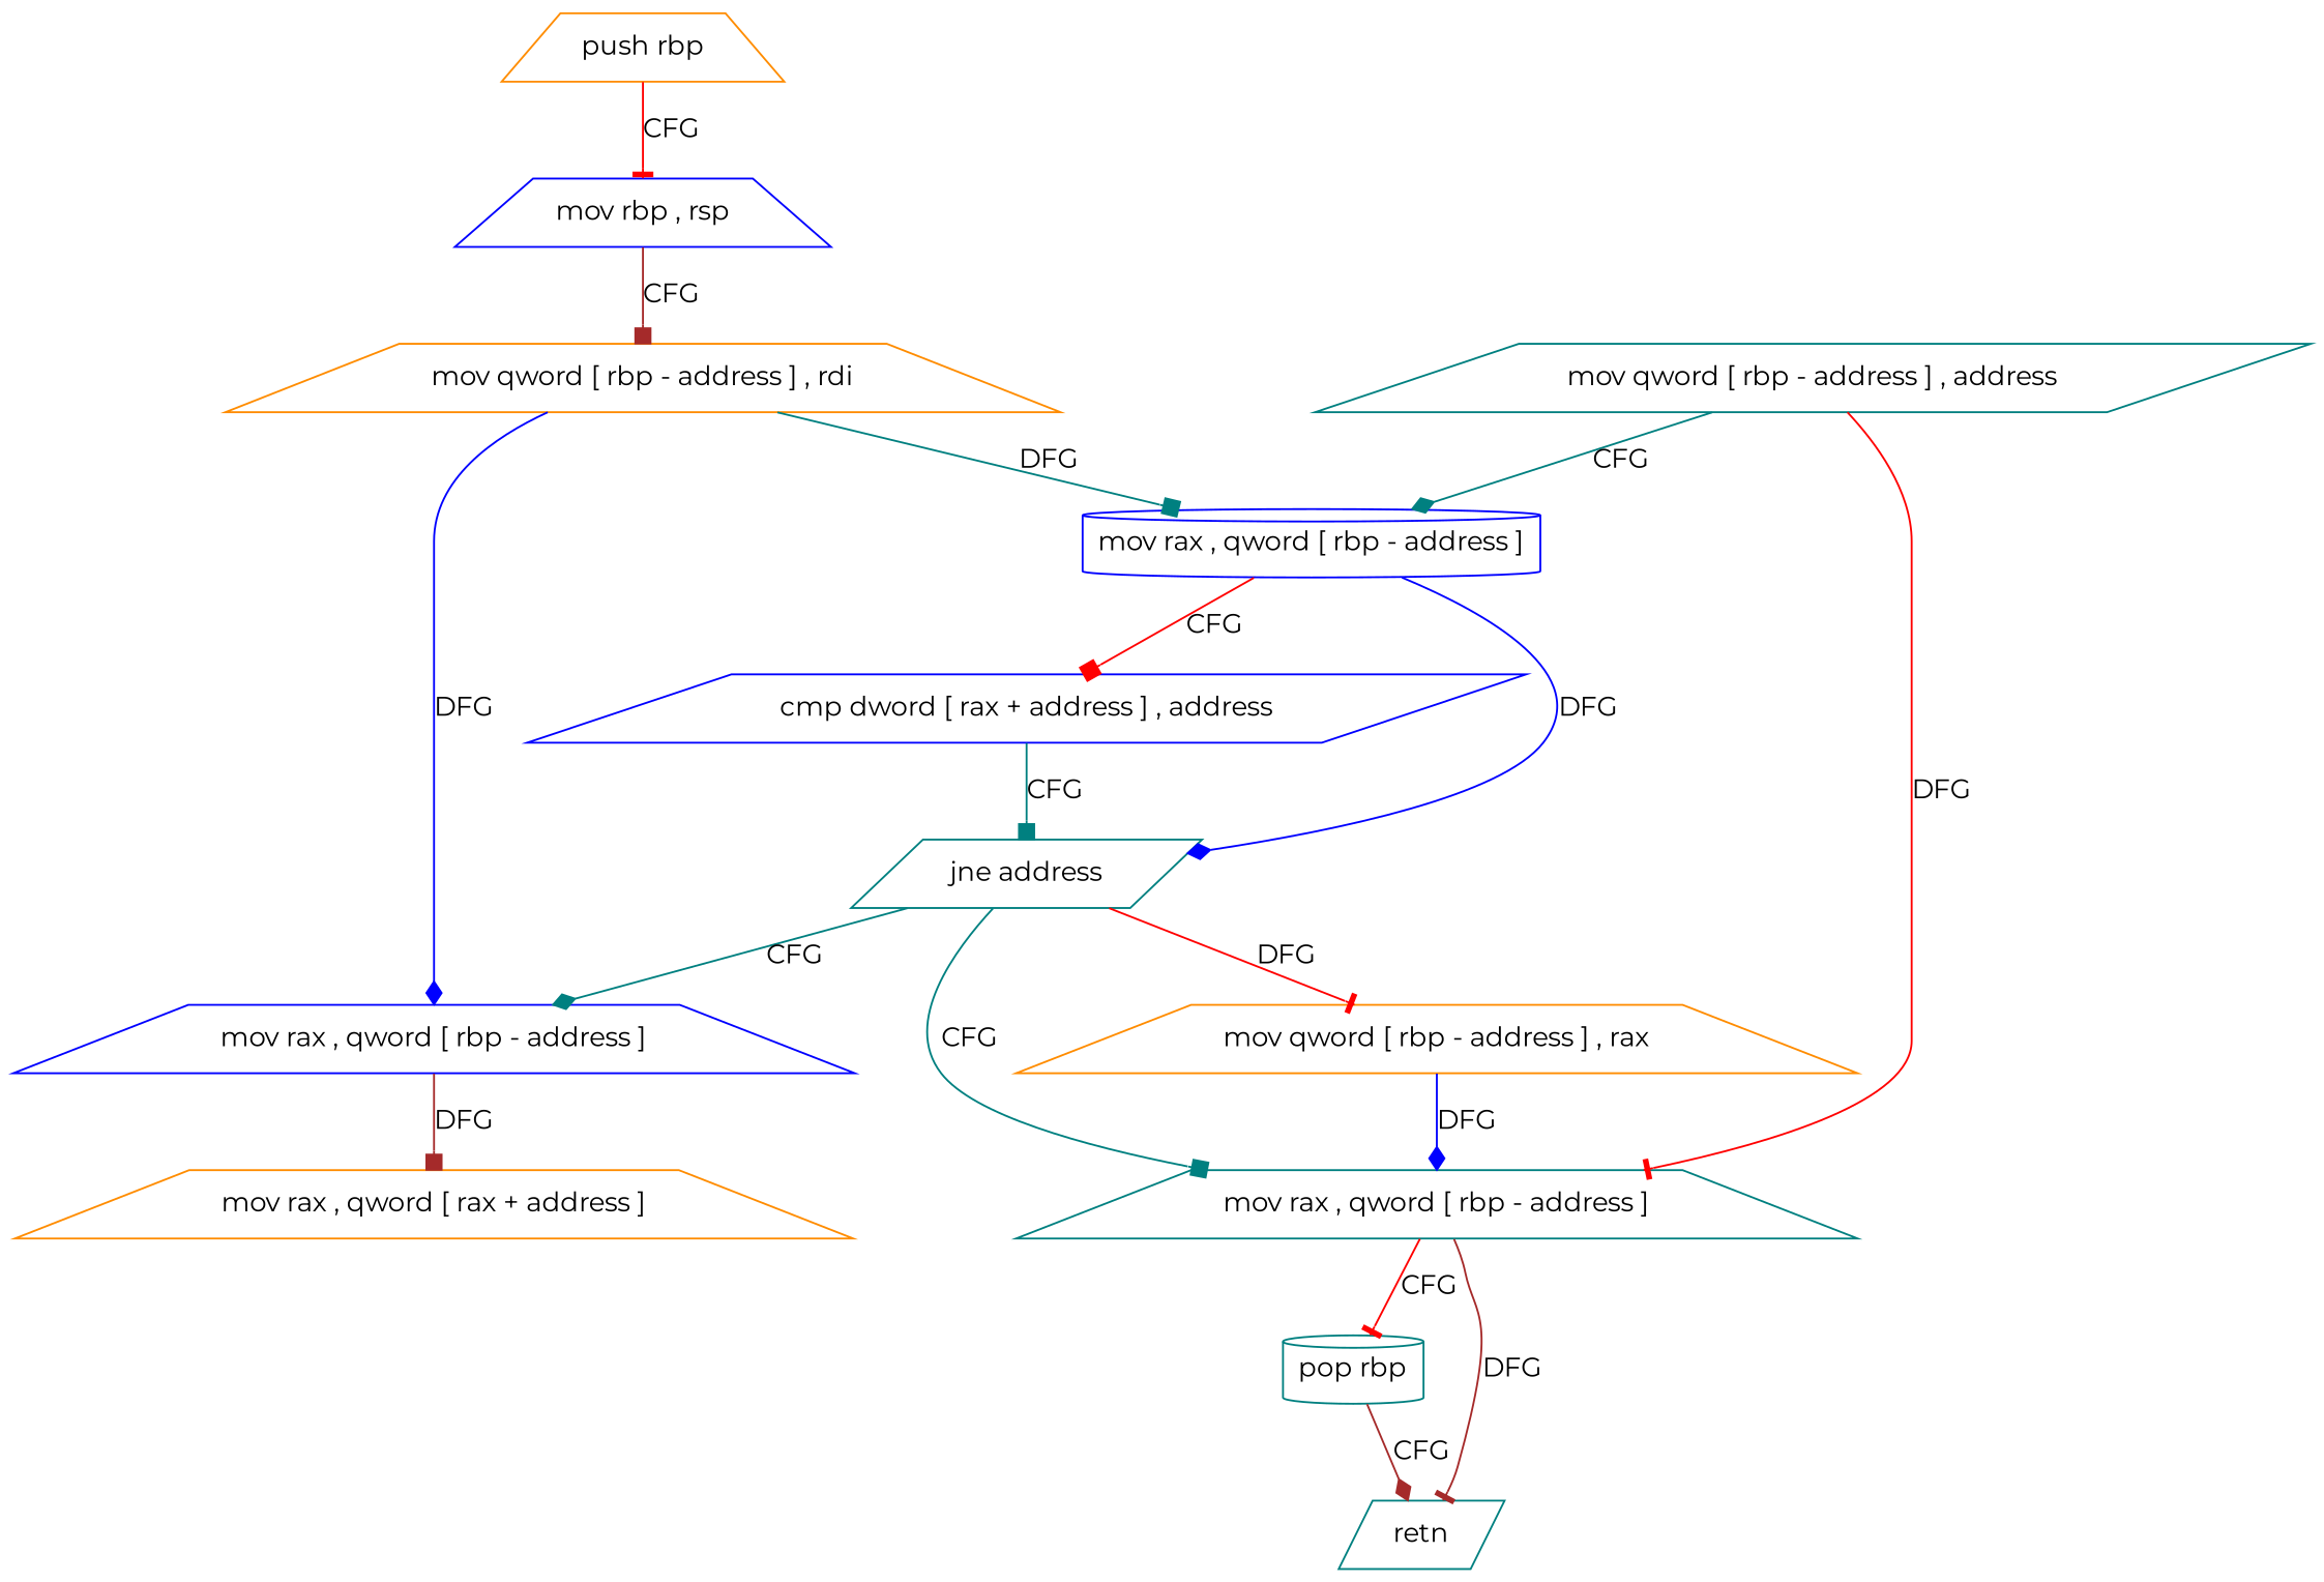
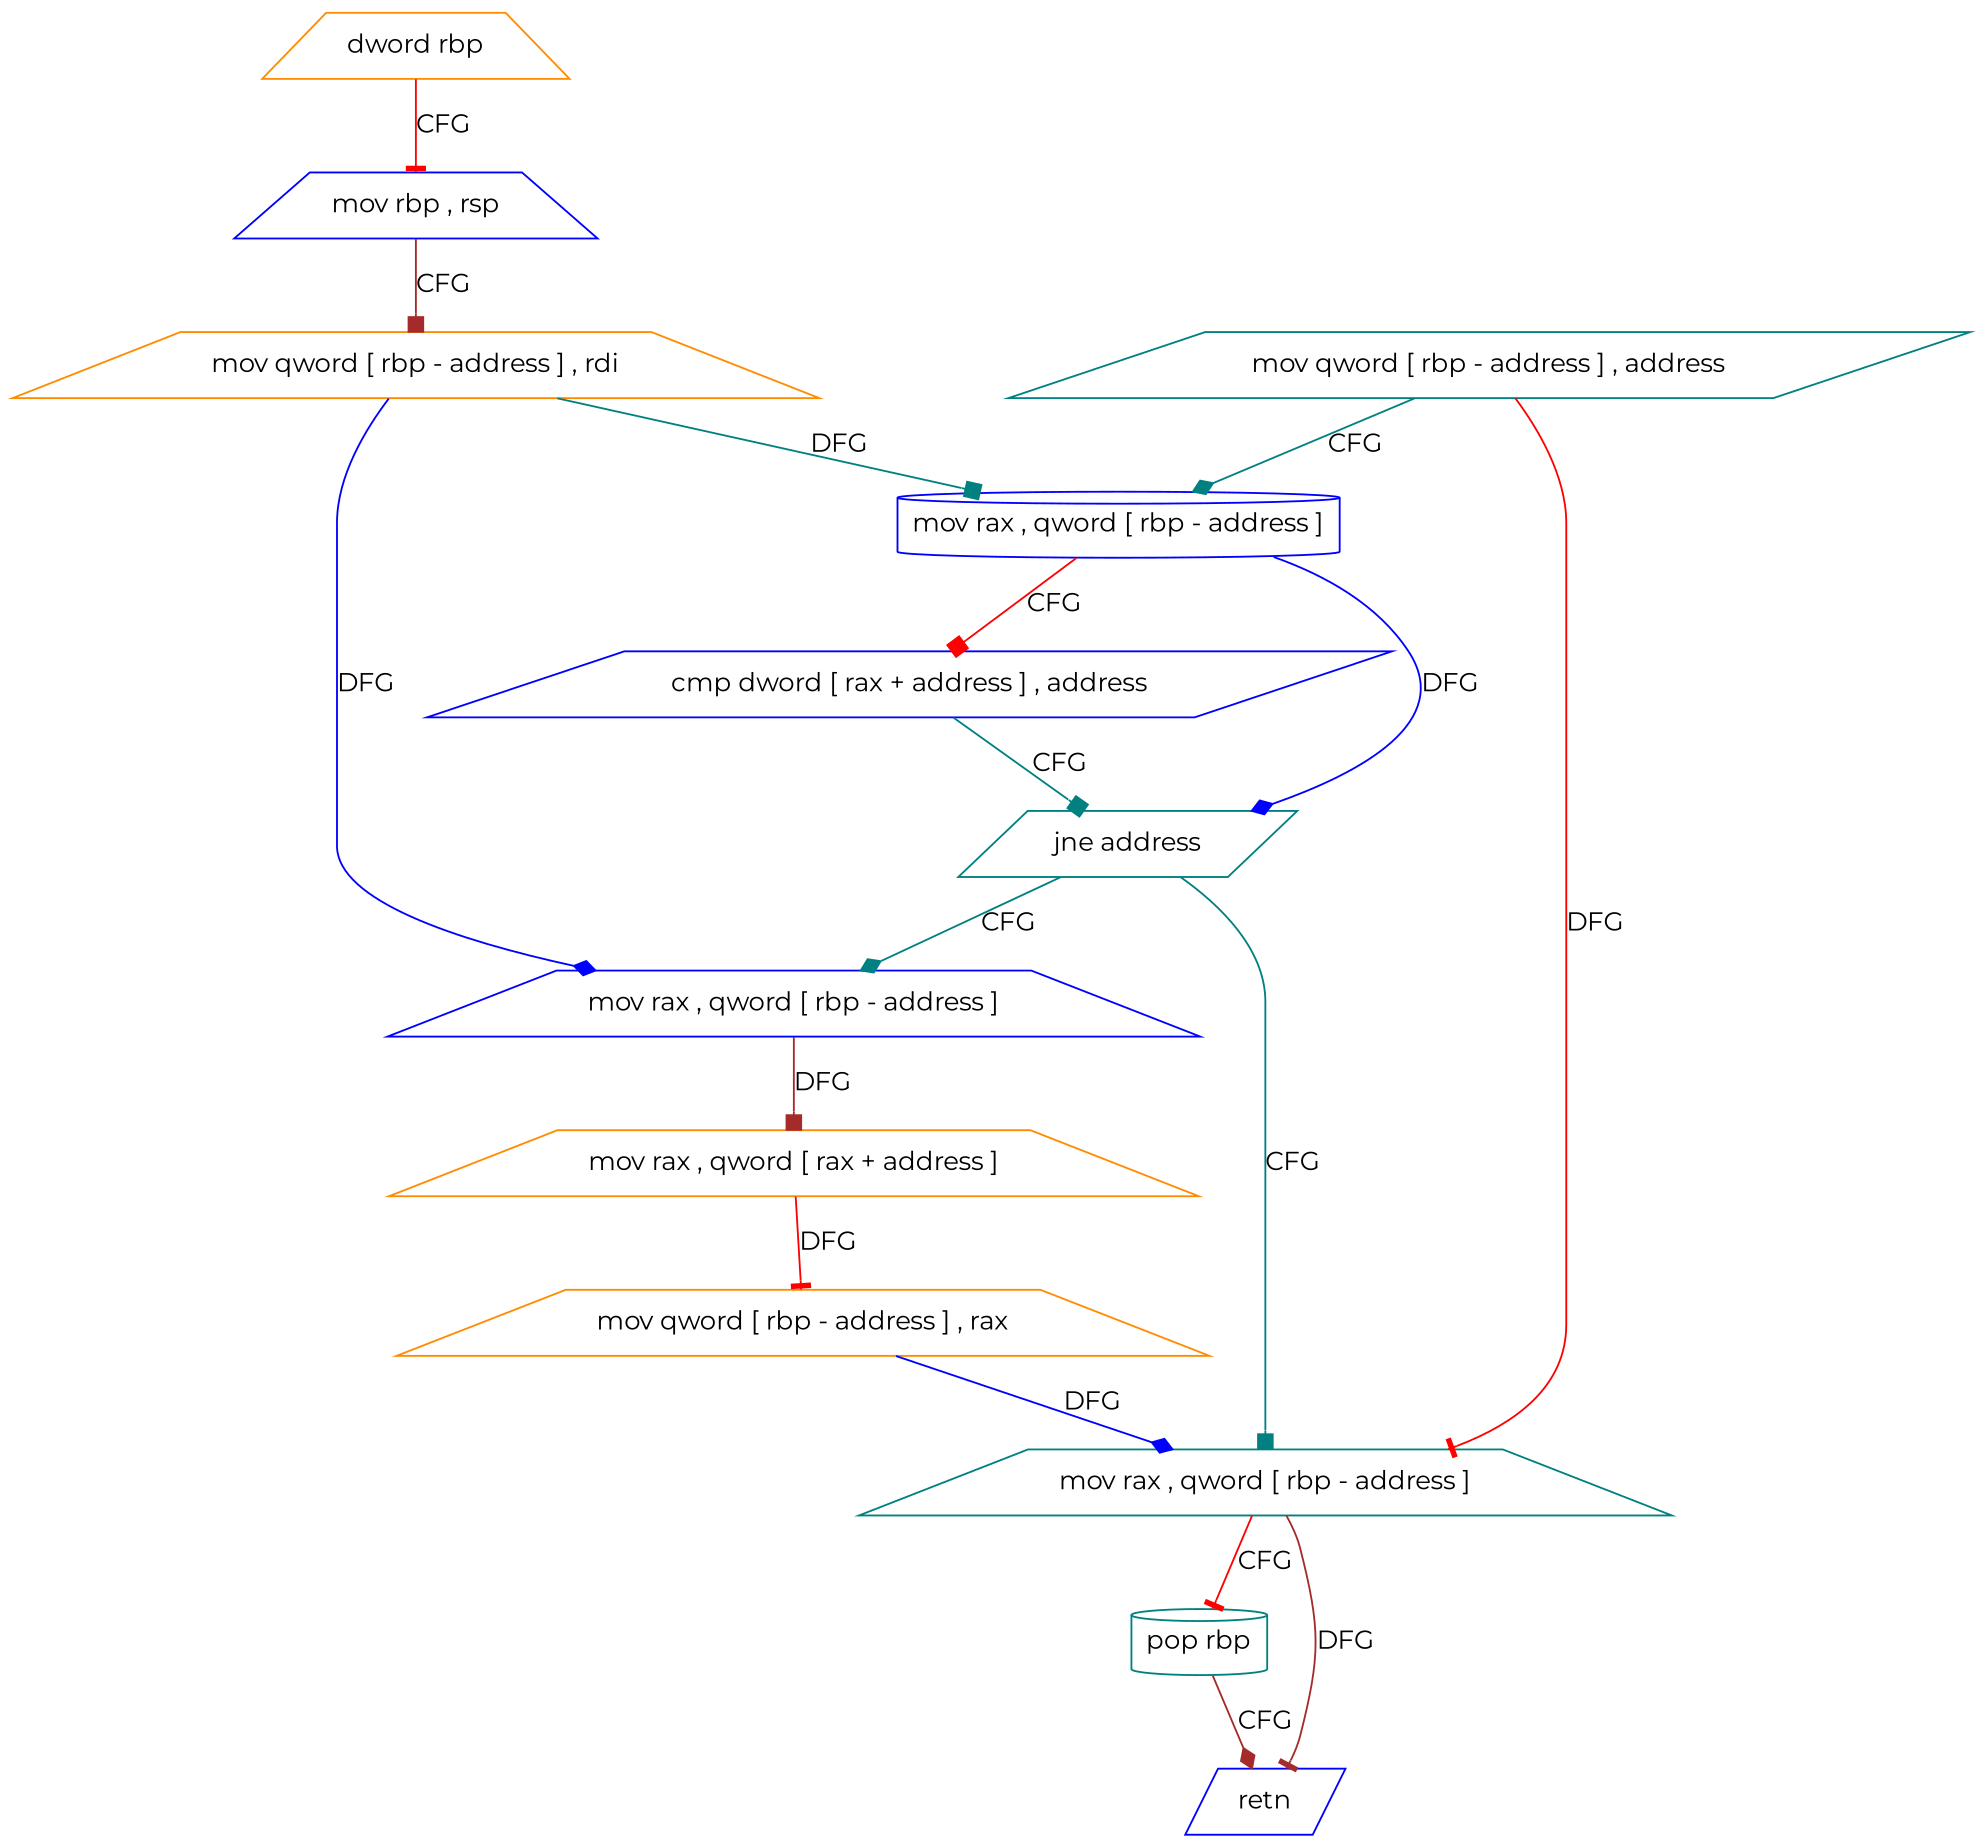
  digraph {
    fontname=Montserrat
    node [color=teal fontname=Montserrat shape=trapezium]
    edge [arrowhead=box color=red fontname=Montserrat]
-   n1 [color=darkorange label="push rbp"]
+   n1 [color=darkorange label="dword rbp"]
    n2 [color=blue label="mov rbp , rsp"]
    n3 [color=darkorange label="mov qword [ rbp - address ] , rdi"]
    n4 [color=blue label="mov rax , qword [ rbp - address ]" shape=cylinder]
    n5 [color=blue label="mov rax , qword [ rbp - address ]"]
    n6 [label="mov qword [ rbp - address ] , address" shape=parallelogram]
    n7 [label="mov rax , qword [ rbp - address ]"]
    n8 [color=blue label="cmp dword [ rax + address ] , address" shape=parallelogram]
    n9 [label="jne address" shape=parallelogram]
    n10 [color=darkorange label="mov rax , qword [ rax + address ]"]
    n11 [label="pop rbp" shape=cylinder]
-   n12 [label=retn shape=parallelogram]
+   n12 [color=blue label=retn shape=parallelogram]
    n13 [color=darkorange label="mov qword [ rbp - address ] , rax"]
    n1 -> n2 [arrowhead=tee label=CFG]
    n2 -> n3 [color=brown label=CFG]
    n3 -> n4 [color=teal label=DFG]
    n3 -> n5 [arrowhead=diamond color=blue label=DFG]
    n4 -> n8 [label=CFG]
    n4 -> n9 [arrowhead=diamond color=blue label=DFG]
    n5 -> n10 [color=brown label=DFG]
    n6 -> n4 [arrowhead=diamond color=teal label=CFG]
    n6 -> n7 [arrowhead=tee label=DFG]
    n7 -> n11 [arrowhead=tee label=CFG]
    n7 -> n12 [arrowhead=tee color=brown label=DFG]
    n8 -> n9 [color=teal label=CFG]
    n9 -> n5 [arrowhead=diamond color=teal label=CFG]
    n9 -> n7 [color=teal label=CFG]
-   n9 -> n13 [arrowhead=tee label=DFG]
+   n10 -> n13 [arrowhead=tee label=DFG]
    n11 -> n12 [arrowhead=diamond color=brown label=CFG]
    n13 -> n7 [arrowhead=diamond color=blue label=DFG]
  }
